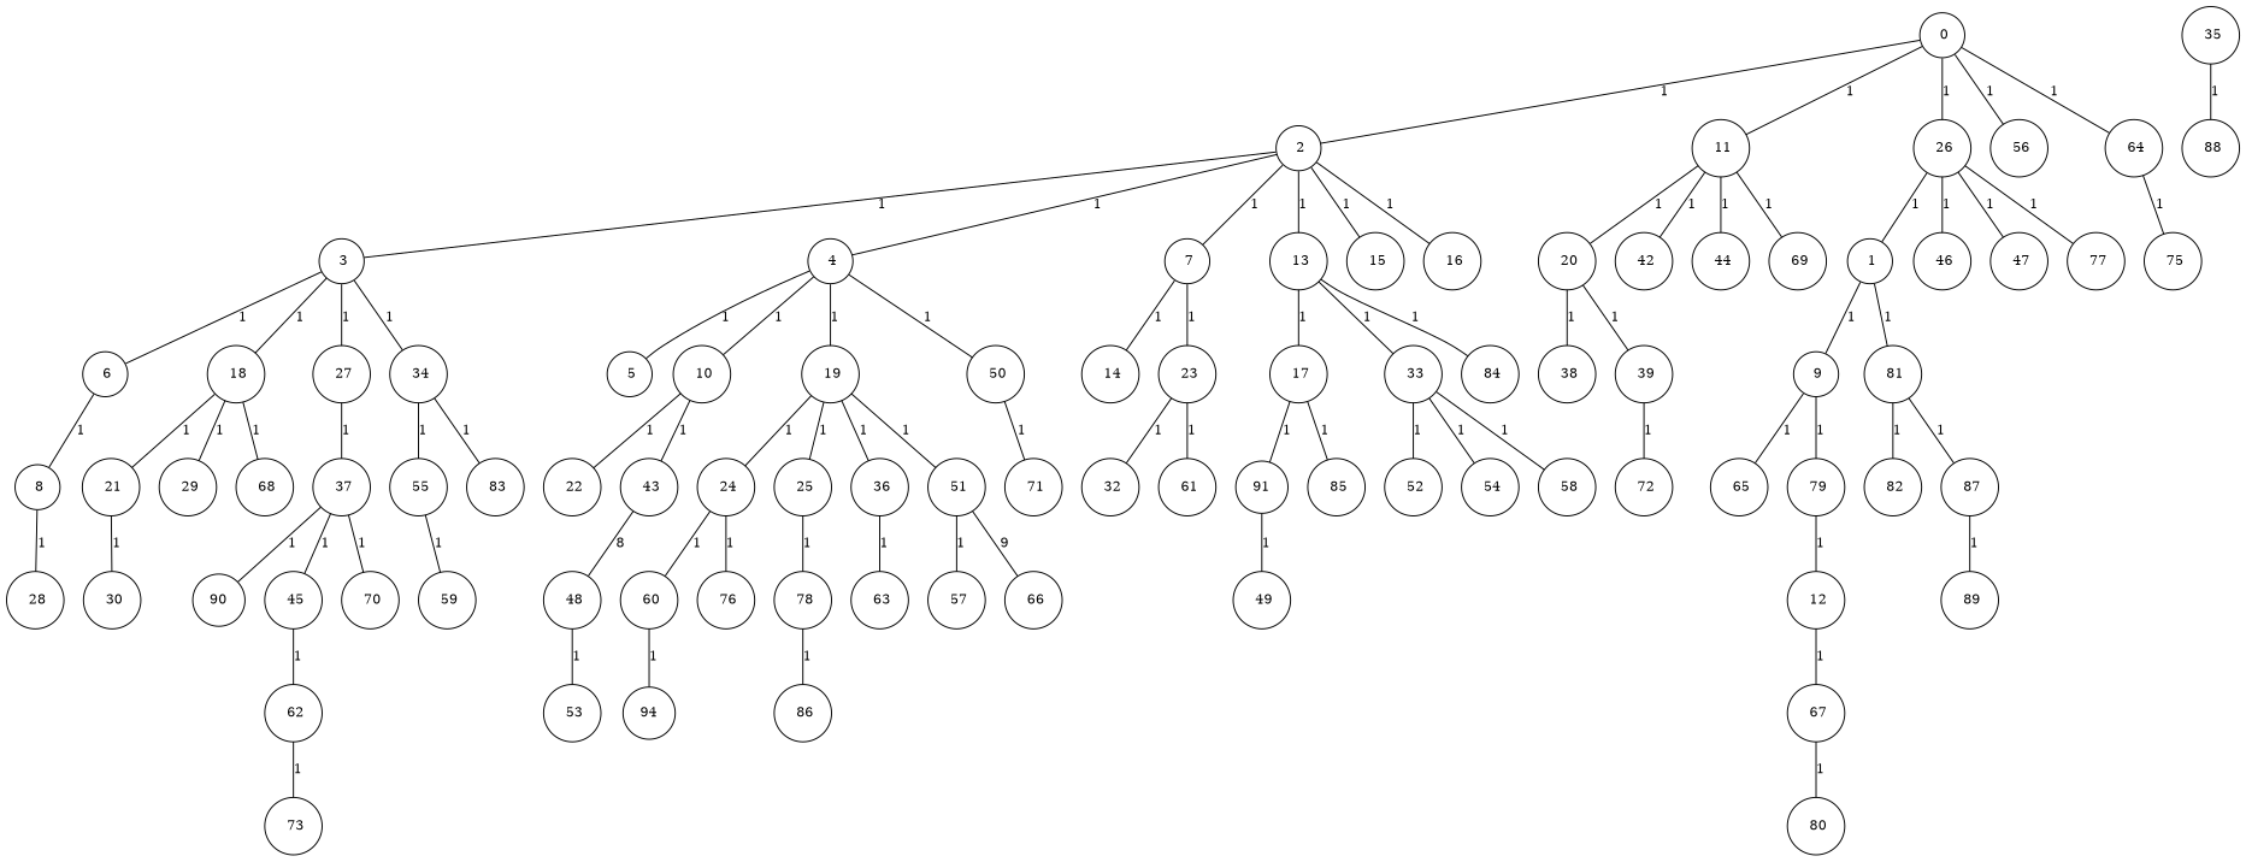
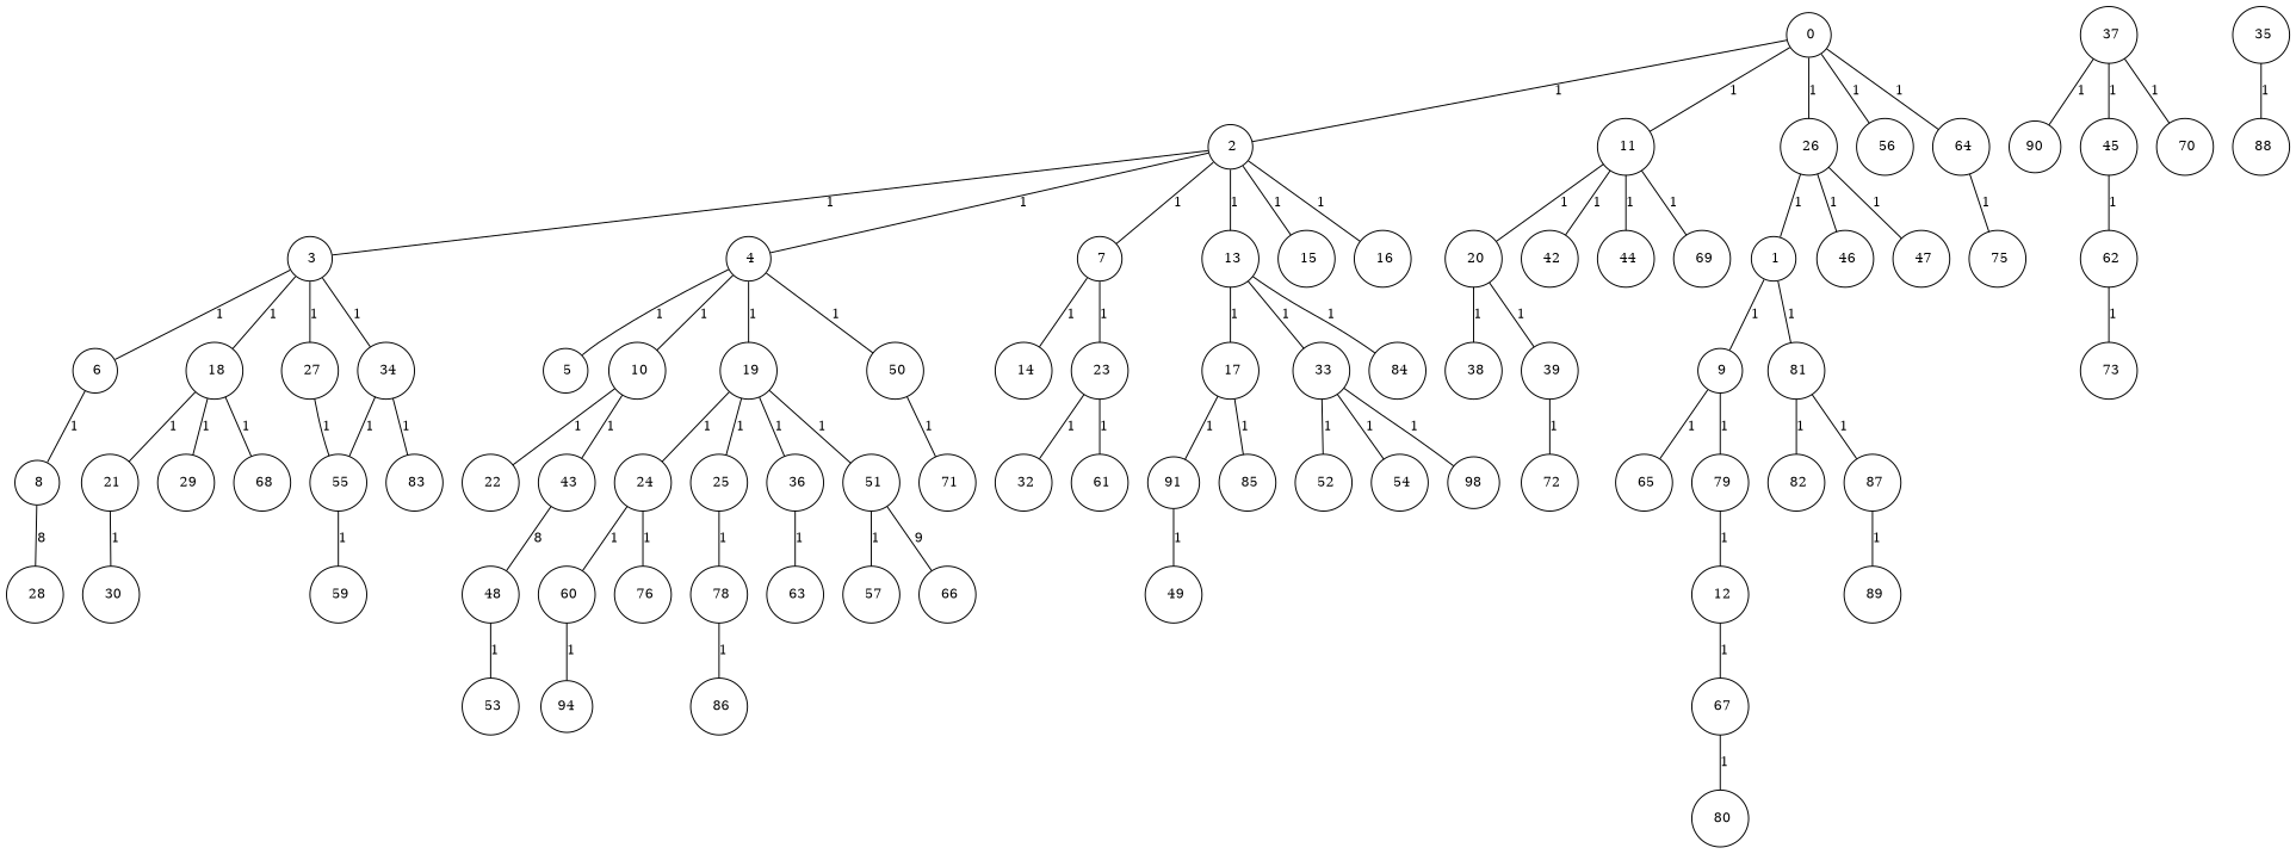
  graph {
    fixedsize="true;"
    node [color=black fontsize=12 hight=.12 shape=circle]
    edge [fontsize=12]
    n1 [label=" 0" width=.12]
    n2 [label=" 2" width=.12]
    n3 [label=" 11" width=.12]
    n4 [label=" 26" width=.12]
    n5 [label=" 56" width=.12]
    n6 [label=" 64" width=.12]
    n7 [label=" 1" width=.12]
    n8 [label=" 9" width=.12]
    n9 [label=" 81" width=.12]
    n10 [label=" 3" width=.12]
    n11 [label=" 4" width=.12]
    n12 [label=" 7" width=.12]
    n13 [label=" 13" width=.12]
    n14 [label=" 15" width=.12]
    n15 [label=" 16" width=.12]
    n16 [label=" 20" width=.12]
    n17 [label=" 42" width=.12]
    n18 [label=" 44" width=.12]
    n19 [label=" 69" width=.12]
    n20 [label=" 46" width=.12]
    n21 [label=" 47" width=.12]
-   n22 [label=" 77" width=.12]
    n23 [label=" 75" width=.12]
    n24 [label=" 65" width=.12]
    n25 [label=" 79" width=.12]
    n26 [label=" 82" width=.12]
    n27 [label=" 87" width=.12]
    n28 [label=" 6" width=.12]
    n29 [label=" 18" width=.12]
    n30 [label=" 27" width=.12]
    n31 [label=" 34" width=.12]
    n32 [label=" 5" width=.12]
    n33 [label=" 10" width=.12]
    n34 [label=" 19" width=.12]
    n35 [label=" 50" width=.12]
    n36 [label=" 14" width=.12]
    n37 [label=" 23" width=.12]
    n38 [label=" 17" width=.12]
    n39 [label=" 33" width=.12]
    n40 [label=" 84" width=.12]
    n41 [label=" 8" width=.12]
    n42 [label=" 21" width=.12]
    n43 [label=" 29" width=.12]
    n44 [label=" 68" width=.12]
    n45 [label=" 37" width=.12]
    n46 [label=" 55" width=.12]
    n47 [label=" 83" width=.12]
    n48 [label=" 22" width=.12]
    n49 [label=" 43" width=.12]
    n50 [label=" 24" width=.12]
    n51 [label=" 25" width=.12]
    n52 [label=" 36" width=.12]
    n53 [label=" 51" width=.12]
    n54 [label=" 71" width=.12]
    n55 [label=" 28" width=.12]
    n56 [label=" 32" width=.12]
    n57 [label=" 61" width=.12]
    n58 [label=" 12" width=.12]
    n59 [label=" 67" width=.12]
    n60 [label=" 48" width=.12]
    n61 [label=" 38" width=.12]
    n62 [label=" 39" width=.12]
    n63 [label=" 80" width=.12]
    n64 [label=91 width=.12]
    n65 [label=" 85" width=.12]
    n66 [label=" 52" width=.12]
    n67 [label=" 54" width=.12]
-   n68 [label=" 58" width=.12]
+   n68 [label=98 width=.12]
    n69 [label=" 49" width=.12]
    n70 [label=" 30" width=.12]
    n71 [label=" 60" width=.12]
    n72 [label=" 76" width=.12]
    n73 [label=" 78" width=.12]
    n74 [label=" 63" width=.12]
    n75 [label=" 57" width=.12]
    n76 [label=" 66" width=.12]
    n77 [label=" 72" width=.12]
    n78 [label=94 width=.12]
    n79 [label=" 86" width=.12]
    n80 [label=90 width=.12]
    n81 [label=" 45" width=.12]
    n82 [label=" 70" width=.12]
    n83 [label=" 35" width=.12]
    n84 [label=" 88" width=.12]
    n85 [label=" 59" width=.12]
    n86 [label=" 62" width=.12]
    n87 [label=" 53" width=.12]
    n88 [label=" 73" width=.12]
    n89 [label=" 89" width=.12]
    n1 -- n2 [label=1]
    n1 -- n3 [label=1]
    n1 -- n4 [label=1]
    n1 -- n5 [label=1]
    n1 -- n6 [label=1]
    n2 -- n10 [label=1]
    n2 -- n11 [label=1]
    n2 -- n12 [label=1]
    n2 -- n13 [label=1]
    n2 -- n14 [label=1]
    n2 -- n15 [label=1]
    n3 -- n16 [label=1]
    n3 -- n17 [label=1]
    n3 -- n18 [label=1]
    n3 -- n19 [label=1]
    n4 -- n7 [label=1]
    n4 -- n20 [label=1]
    n4 -- n21 [label=1]
-   n4 -- n22 [label=1]
    n6 -- n23 [label=1]
    n7 -- n8 [label=1]
    n7 -- n9 [label=1]
    n8 -- n24 [label=1]
    n8 -- n25 [label=1]
    n9 -- n26 [label=1]
    n9 -- n27 [label=1]
    n10 -- n28 [label=1]
    n10 -- n29 [label=1]
    n10 -- n30 [label=1]
    n10 -- n31 [label=1]
    n11 -- n32 [label=1]
    n11 -- n33 [label=1]
    n11 -- n34 [label=1]
    n11 -- n35 [label=1]
    n12 -- n36 [label=1]
    n12 -- n37 [label=1]
    n13 -- n38 [label=1]
    n13 -- n39 [label=1]
    n13 -- n40 [label=1]
    n16 -- n61 [label=1]
    n16 -- n62 [label=1]
    n25 -- n58 [label=1]
    n27 -- n89 [label=1]
    n28 -- n41 [label=1]
    n29 -- n42 [label=1]
    n29 -- n43 [label=1]
    n29 -- n44 [label=1]
-   n30 -- n45 [label=1]
+   n30 -- n46 [label=1]
    n31 -- n46 [label=1]
    n31 -- n47 [label=1]
    n33 -- n48 [label=1]
    n33 -- n49 [label=1]
    n34 -- n50 [label=1]
    n34 -- n51 [label=1]
    n34 -- n52 [label=1]
    n34 -- n53 [label=1]
    n35 -- n54 [label=1]
    n37 -- n56 [label=1]
    n37 -- n57 [label=1]
    n38 -- n64 [label=1]
    n38 -- n65 [label=1]
    n39 -- n66 [label=1]
    n39 -- n67 [label=1]
    n39 -- n68 [label=1]
-   n41 -- n55 [label=1]
+   n41 -- n55 [label=8]
    n42 -- n70 [label=1]
    n45 -- n80 [label=1]
    n45 -- n81 [label=1]
    n45 -- n82 [label=1]
    n46 -- n85 [label=1]
    n49 -- n60 [label=8]
    n50 -- n71 [label=1]
    n50 -- n72 [label=1]
    n51 -- n73 [label=1]
    n52 -- n74 [label=1]
    n53 -- n75 [label=1]
    n53 -- n76 [label=9]
    n58 -- n59 [label=1]
    n59 -- n63 [label=1]
    n60 -- n87 [label=1]
    n62 -- n77 [label=1]
    n64 -- n69 [label=1]
    n71 -- n78 [label=1]
    n73 -- n79 [label=1]
    n81 -- n86 [label=1]
    n83 -- n84 [label=1]
    n86 -- n88 [label=1]
  }
